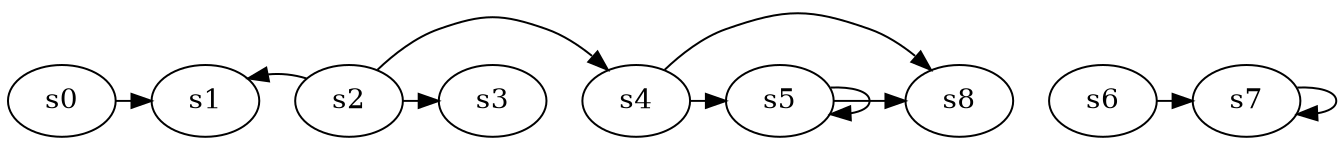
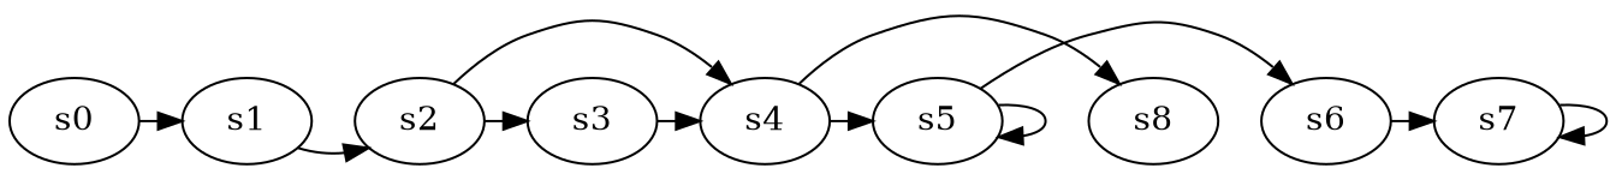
  digraph {
    fontname="DejaVu Serif"
    node [fontname="DejaVu Serif" player=1]
    edge [constraint="time % 4 == 0" fontname="DejaVu Serif"]
    s0
    s1
    s2
    s3 [player=0]
    s4
    s5 [player=0]
    s8 [player=0]
    s6 [player=0]
    s7
    s0 -> s1 [constraint="time % 3 == 0 && !(time % 4 == 0)"]
-   s2 -> s1 [constraint="time % 2 == 1"]
+   s1 -> s2 [constraint="time % 2 == 1"]
    s2 -> s3 [constraint="time == 17 || time == 20 || time == 24"]
    s2 -> s4 [constraint="time == 10"]
+   s3 -> s4 [constraint="time % 4 == 1"]
    s4 -> s5 [constraint="time % 6 == 5"]
    s4 -> s8 [constraint="time == 4"]
    s5 -> s5
-   s5 -> s8 [constraint="time == 18 || time == 21"]
+   s5 -> s6 [constraint="time == 18 || time == 21"]
    s6 -> s7 [constraint="time % 7 == 6"]
    s7 -> s7
  }
